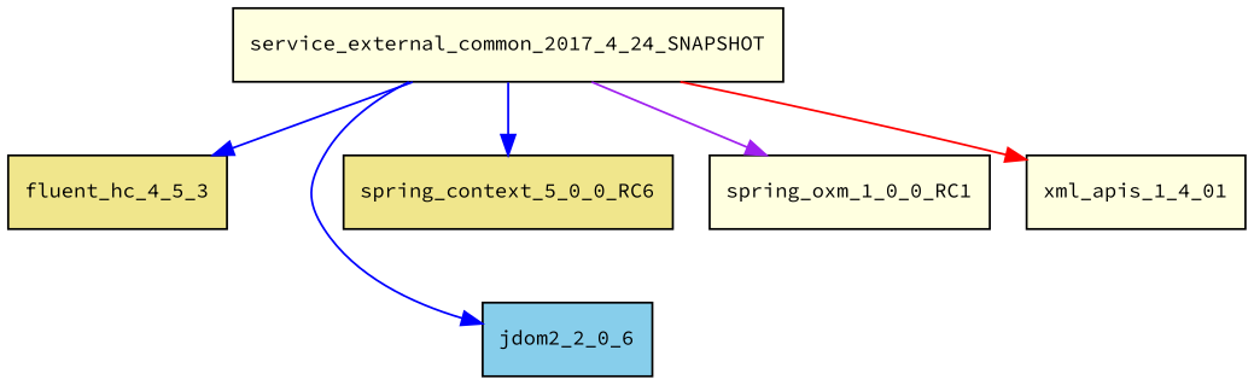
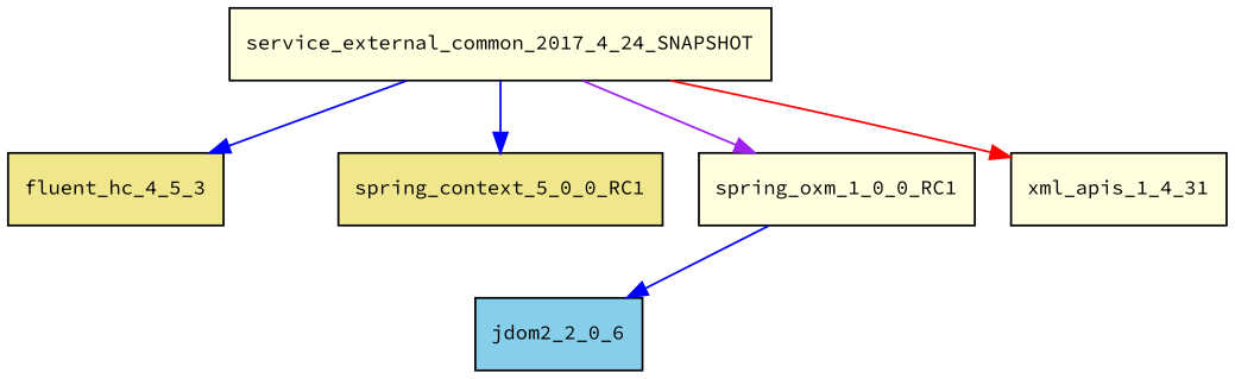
  digraph {
    fontname="Source Code Pro"
    node [fillcolor=lightyellow fontname="Source Code Pro" fontsize=10.0 shape=box style=filled]
    edge [color=blue fontname="Source Code Pro"]
    fluent_hc_4_5_3 [fillcolor=khaki]
    service_external_common_2017_4_24_SNAPSHOT
    jdom2_2_0_6 [fillcolor=skyblue]
-   spring_context_5_0_0_RC1 [fillcolor=khaki label=spring_context_5_0_0_RC6]
+   spring_context_5_0_0_RC1 [fillcolor=khaki]
    n5 [label=spring_oxm_1_0_0_RC1]
-   xml_apis_1_4_01
+   xml_apis_1_4_01 [label=xml_apis_1_4_31]
    service_external_common_2017_4_24_SNAPSHOT -> fluent_hc_4_5_3
-   service_external_common_2017_4_24_SNAPSHOT -> jdom2_2_0_6
+   n5 -> jdom2_2_0_6
    service_external_common_2017_4_24_SNAPSHOT -> spring_context_5_0_0_RC1
    service_external_common_2017_4_24_SNAPSHOT -> n5 [color=purple]
    service_external_common_2017_4_24_SNAPSHOT -> xml_apis_1_4_01 [color=red]
  }
